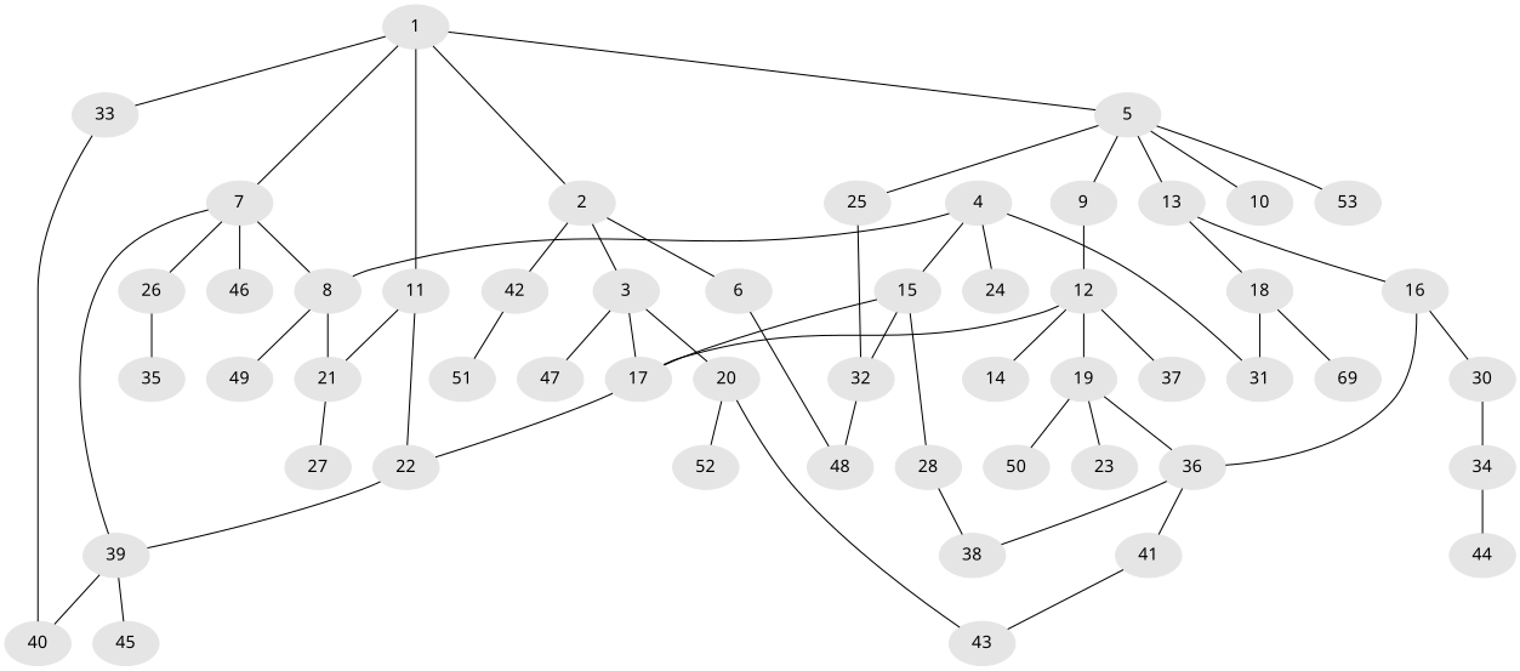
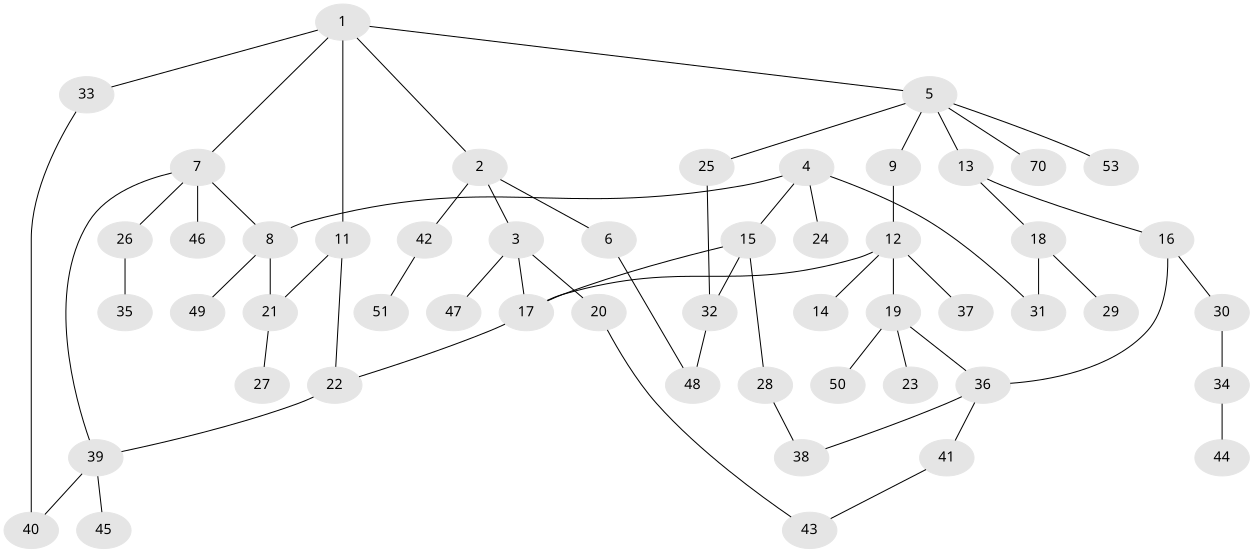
  graph {
    fontname="Noto Sans"
    node [color=gray90 fontname="Noto Sans" style=filled]
    edge [fontname="Noto Sans"]
    1
    2
    5
    7
    11
    33
    3
    6
    42
    4
    8
    15
    24
    31
    25
    9
-   10
+   10 [label=70]
    13
    53
    26
    39
    46
    21
    22
    32
    40
    17
    20
    47
    48
    51
    43
-   52
    49
    28
    12
    16
    18
    35
    45
    27
    14
    19
    37
    36
    23
    50
    30
-   29 [label=69]
+   29
    34
    38
    41
    44
    1 -- 2
    1 -- 5
    1 -- 7
    1 -- 11
    1 -- 33
    2 -- 3
    2 -- 6
    2 -- 42
    5 -- 25
    5 -- 9
    5 -- 10
    5 -- 13
    5 -- 53
    7 -- 8
    7 -- 26
    7 -- 39
    7 -- 46
    11 -- 21
    11 -- 22
    33 -- 40
    3 -- 17
    3 -- 20
    3 -- 47
    6 -- 48
    42 -- 51
    4 -- 8
    4 -- 15
    4 -- 24
    4 -- 31
    8 -- 21
    8 -- 49
    15 -- 32
    15 -- 17
    15 -- 28
    25 -- 32
    9 -- 12
    13 -- 16
    13 -- 18
    26 -- 35
    39 -- 40
    39 -- 45
    21 -- 27
    22 -- 39
    32 -- 48
    17 -- 22
    20 -- 43
-   20 -- 52
    28 -- 38
    12 -- 17
    12 -- 14
    12 -- 19
    12 -- 37
    16 -- 36
    16 -- 30
    18 -- 31
    18 -- 29
    19 -- 36
    19 -- 23
    19 -- 50
    36 -- 38
    36 -- 41
    30 -- 34
    34 -- 44
    41 -- 43
  }
